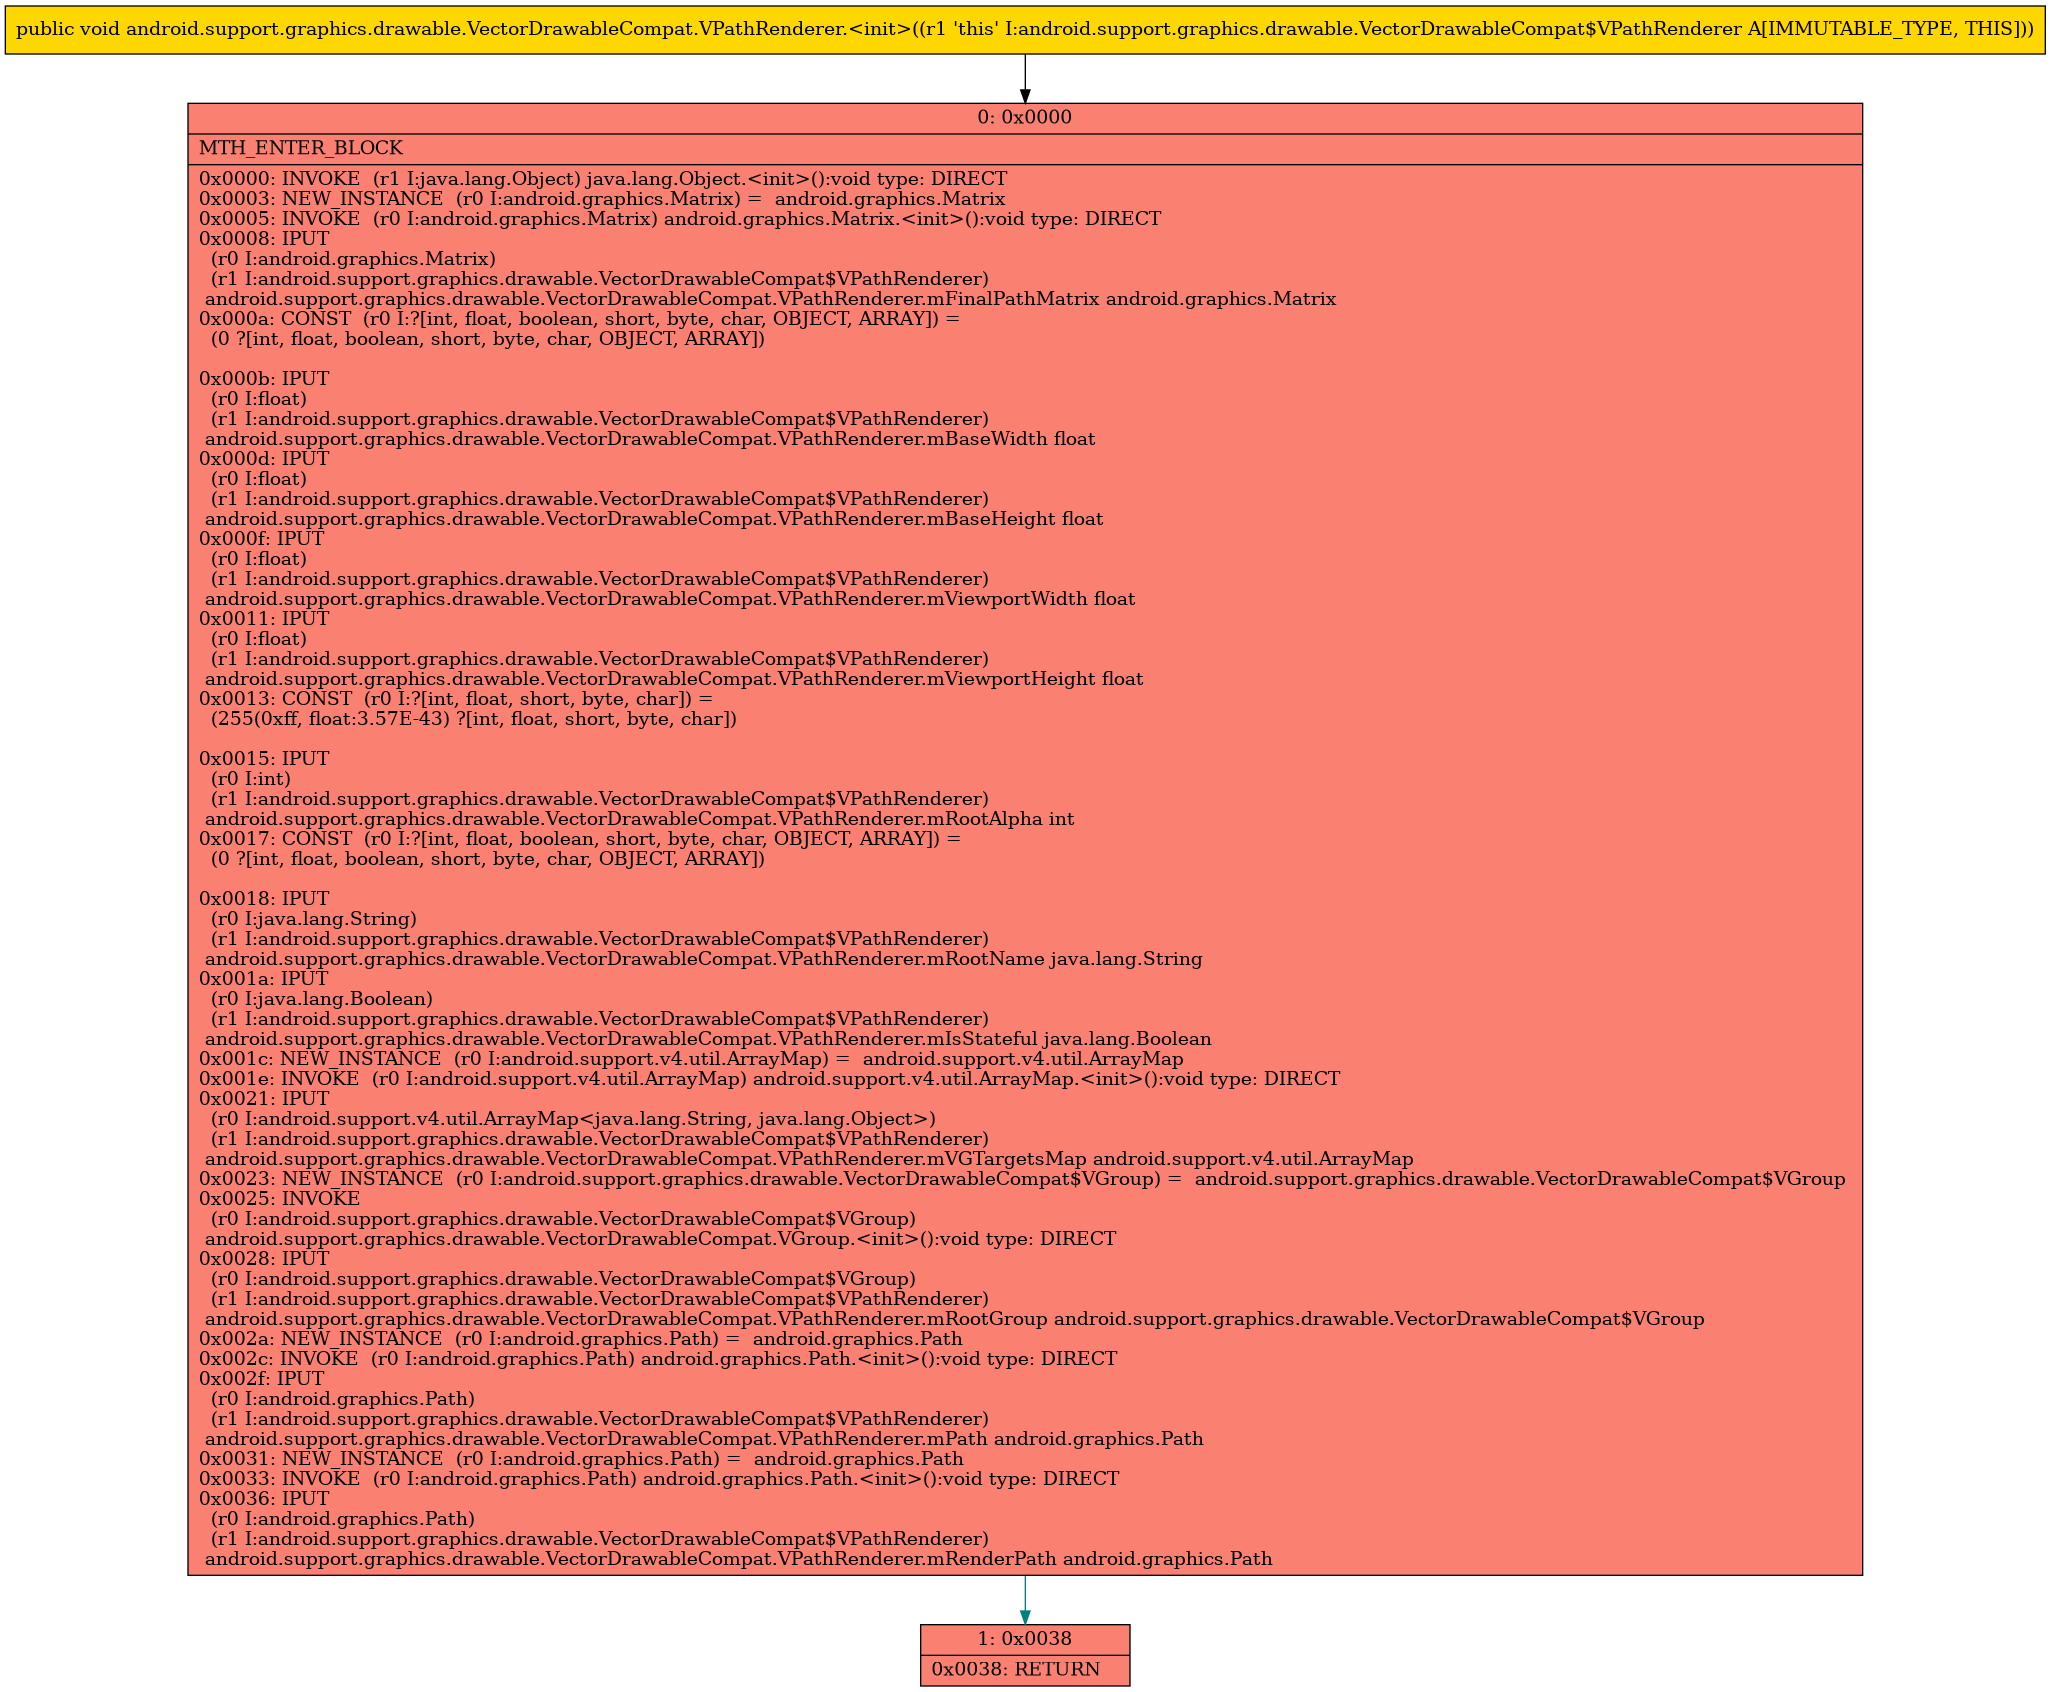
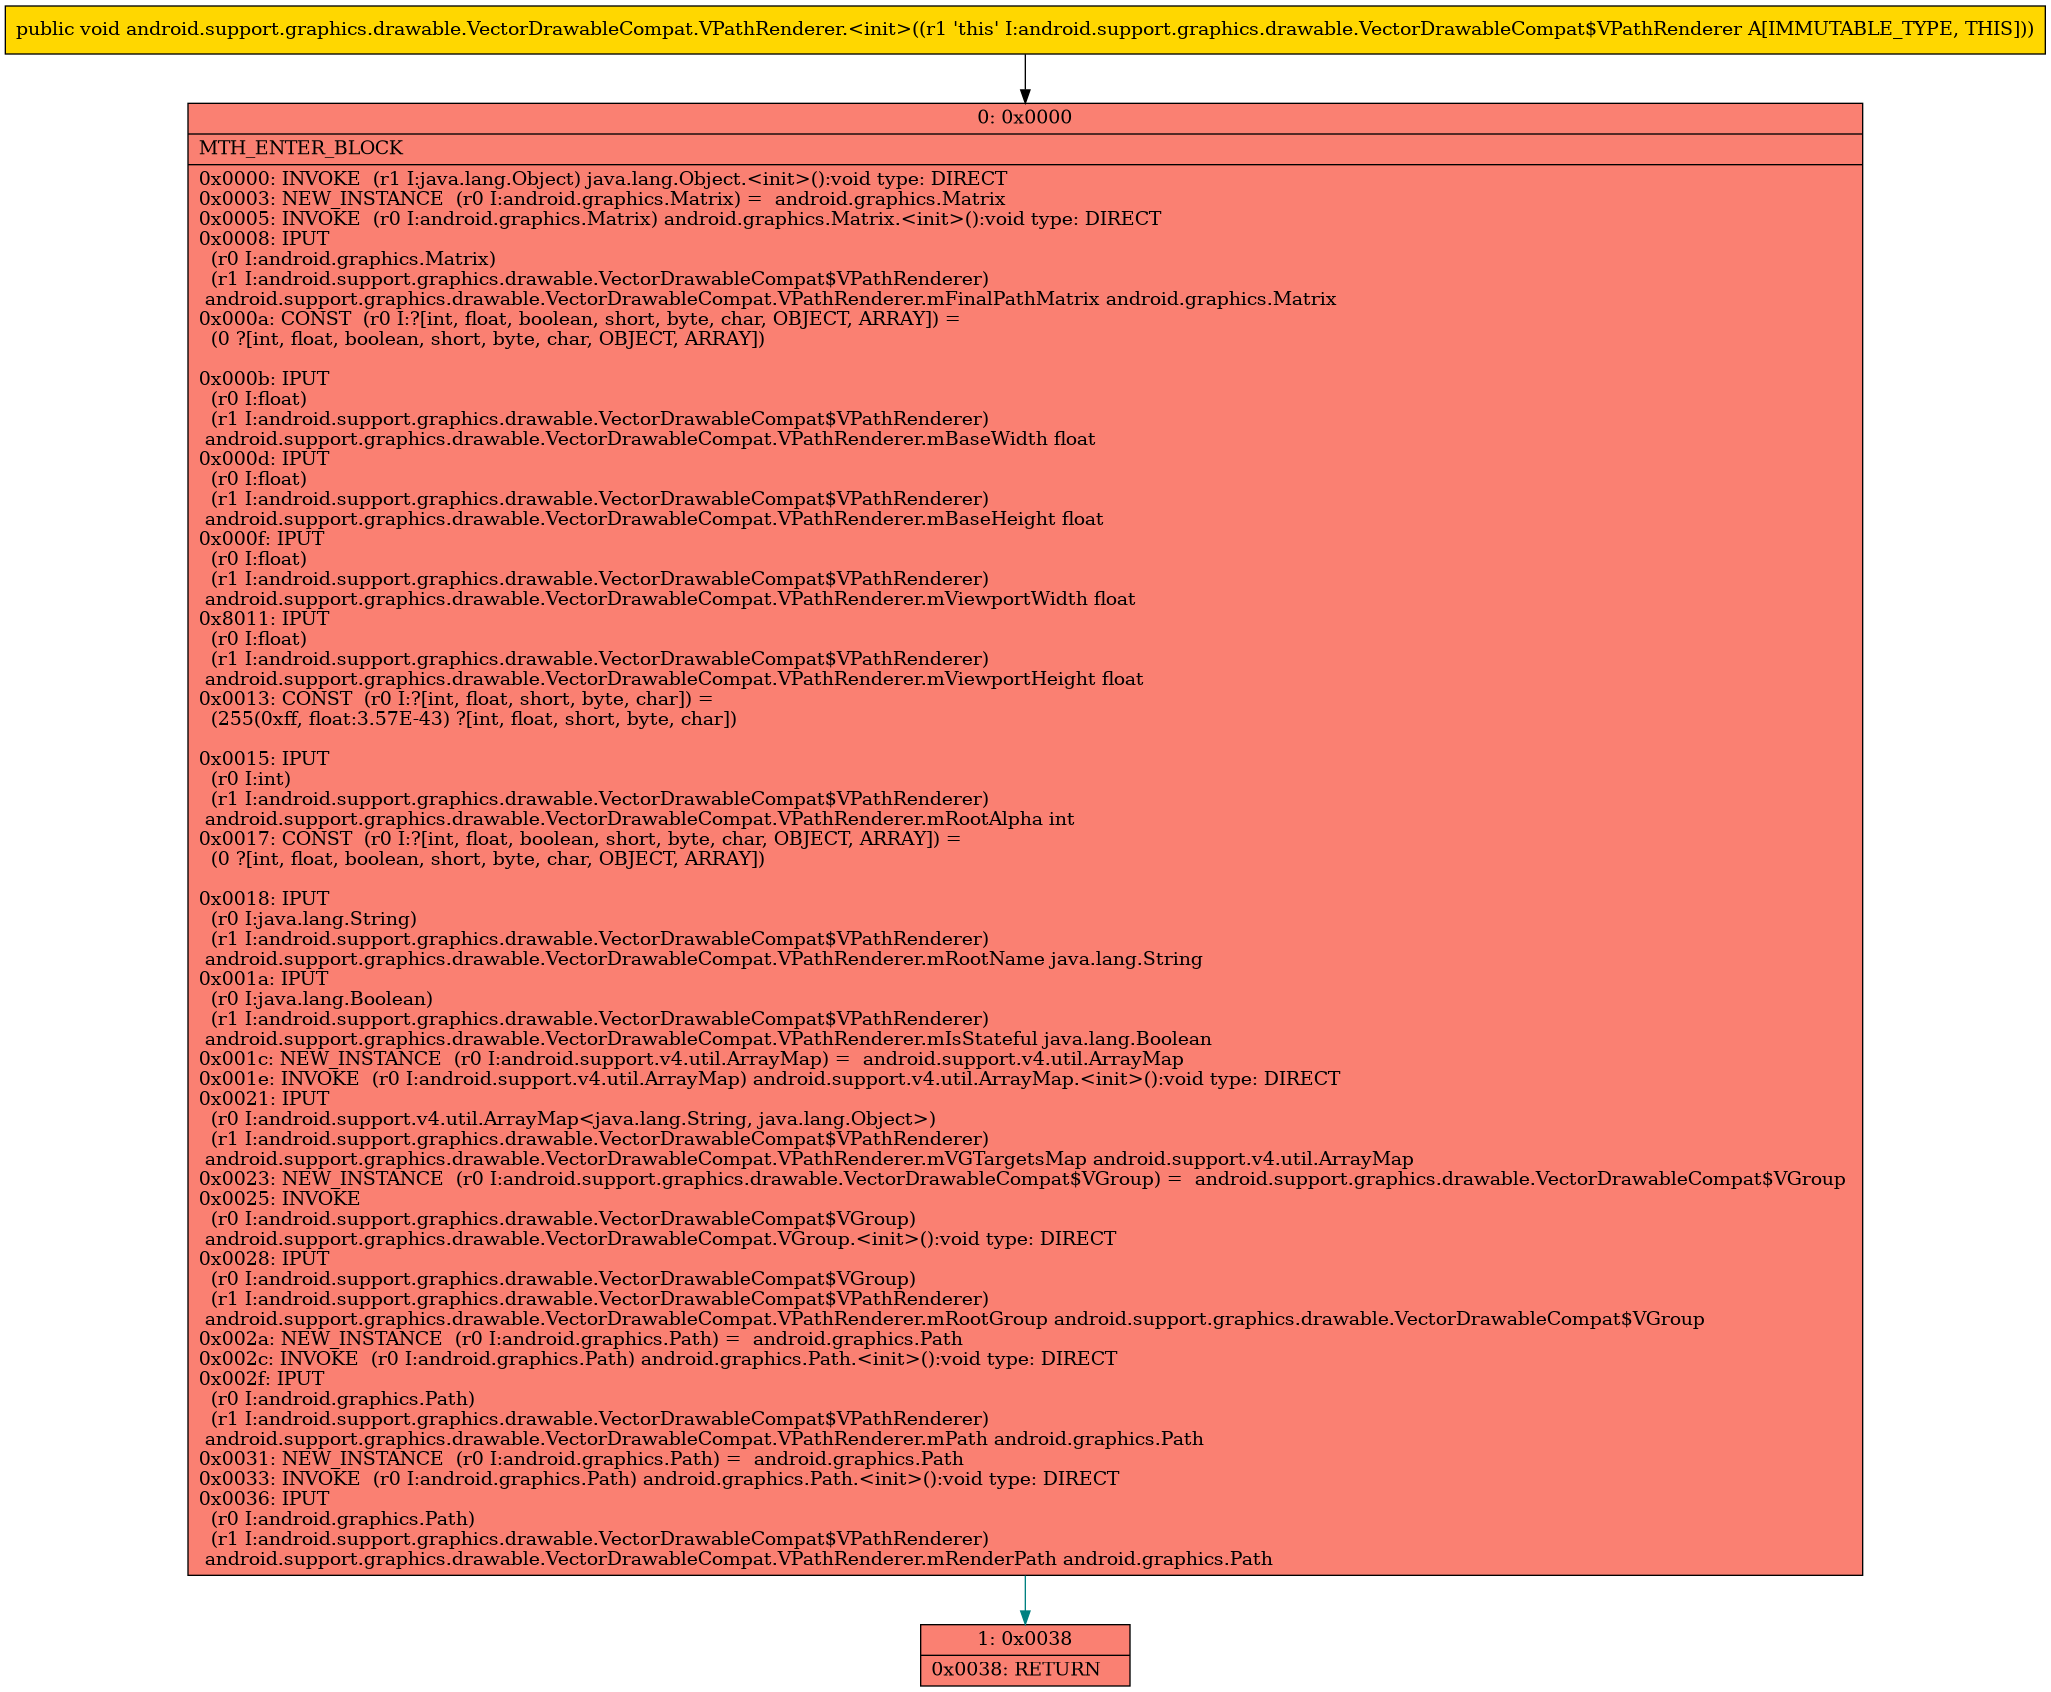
  digraph {
    node [shape=record style=filled fillcolor=salmon]
-   n1 [label="{0\:\ 0x0000|MTH_ENTER_BLOCK\l|0x0000: INVOKE  (r1 I:java.lang.Object) java.lang.Object.\<init\>():void type: DIRECT \l0x0003: NEW_INSTANCE  (r0 I:android.graphics.Matrix) =  android.graphics.Matrix \l0x0005: INVOKE  (r0 I:android.graphics.Matrix) android.graphics.Matrix.\<init\>():void type: DIRECT \l0x0008: IPUT  \l  (r0 I:android.graphics.Matrix)\l  (r1 I:android.support.graphics.drawable.VectorDrawableCompat$VPathRenderer)\l android.support.graphics.drawable.VectorDrawableCompat.VPathRenderer.mFinalPathMatrix android.graphics.Matrix \l0x000a: CONST  (r0 I:?[int, float, boolean, short, byte, char, OBJECT, ARRAY]) = \l  (0 ?[int, float, boolean, short, byte, char, OBJECT, ARRAY])\l \l0x000b: IPUT  \l  (r0 I:float)\l  (r1 I:android.support.graphics.drawable.VectorDrawableCompat$VPathRenderer)\l android.support.graphics.drawable.VectorDrawableCompat.VPathRenderer.mBaseWidth float \l0x000d: IPUT  \l  (r0 I:float)\l  (r1 I:android.support.graphics.drawable.VectorDrawableCompat$VPathRenderer)\l android.support.graphics.drawable.VectorDrawableCompat.VPathRenderer.mBaseHeight float \l0x000f: IPUT  \l  (r0 I:float)\l  (r1 I:android.support.graphics.drawable.VectorDrawableCompat$VPathRenderer)\l android.support.graphics.drawable.VectorDrawableCompat.VPathRenderer.mViewportWidth float \l0x0011: IPUT  \l  (r0 I:float)\l  (r1 I:android.support.graphics.drawable.VectorDrawableCompat$VPathRenderer)\l android.support.graphics.drawable.VectorDrawableCompat.VPathRenderer.mViewportHeight float \l0x0013: CONST  (r0 I:?[int, float, short, byte, char]) = \l  (255(0xff, float:3.57E\-43) ?[int, float, short, byte, char])\l \l0x0015: IPUT  \l  (r0 I:int)\l  (r1 I:android.support.graphics.drawable.VectorDrawableCompat$VPathRenderer)\l android.support.graphics.drawable.VectorDrawableCompat.VPathRenderer.mRootAlpha int \l0x0017: CONST  (r0 I:?[int, float, boolean, short, byte, char, OBJECT, ARRAY]) = \l  (0 ?[int, float, boolean, short, byte, char, OBJECT, ARRAY])\l \l0x0018: IPUT  \l  (r0 I:java.lang.String)\l  (r1 I:android.support.graphics.drawable.VectorDrawableCompat$VPathRenderer)\l android.support.graphics.drawable.VectorDrawableCompat.VPathRenderer.mRootName java.lang.String \l0x001a: IPUT  \l  (r0 I:java.lang.Boolean)\l  (r1 I:android.support.graphics.drawable.VectorDrawableCompat$VPathRenderer)\l android.support.graphics.drawable.VectorDrawableCompat.VPathRenderer.mIsStateful java.lang.Boolean \l0x001c: NEW_INSTANCE  (r0 I:android.support.v4.util.ArrayMap) =  android.support.v4.util.ArrayMap \l0x001e: INVOKE  (r0 I:android.support.v4.util.ArrayMap) android.support.v4.util.ArrayMap.\<init\>():void type: DIRECT \l0x0021: IPUT  \l  (r0 I:android.support.v4.util.ArrayMap\<java.lang.String, java.lang.Object\>)\l  (r1 I:android.support.graphics.drawable.VectorDrawableCompat$VPathRenderer)\l android.support.graphics.drawable.VectorDrawableCompat.VPathRenderer.mVGTargetsMap android.support.v4.util.ArrayMap \l0x0023: NEW_INSTANCE  (r0 I:android.support.graphics.drawable.VectorDrawableCompat$VGroup) =  android.support.graphics.drawable.VectorDrawableCompat$VGroup \l0x0025: INVOKE  \l  (r0 I:android.support.graphics.drawable.VectorDrawableCompat$VGroup)\l android.support.graphics.drawable.VectorDrawableCompat.VGroup.\<init\>():void type: DIRECT \l0x0028: IPUT  \l  (r0 I:android.support.graphics.drawable.VectorDrawableCompat$VGroup)\l  (r1 I:android.support.graphics.drawable.VectorDrawableCompat$VPathRenderer)\l android.support.graphics.drawable.VectorDrawableCompat.VPathRenderer.mRootGroup android.support.graphics.drawable.VectorDrawableCompat$VGroup \l0x002a: NEW_INSTANCE  (r0 I:android.graphics.Path) =  android.graphics.Path \l0x002c: INVOKE  (r0 I:android.graphics.Path) android.graphics.Path.\<init\>():void type: DIRECT \l0x002f: IPUT  \l  (r0 I:android.graphics.Path)\l  (r1 I:android.support.graphics.drawable.VectorDrawableCompat$VPathRenderer)\l android.support.graphics.drawable.VectorDrawableCompat.VPathRenderer.mPath android.graphics.Path \l0x0031: NEW_INSTANCE  (r0 I:android.graphics.Path) =  android.graphics.Path \l0x0033: INVOKE  (r0 I:android.graphics.Path) android.graphics.Path.\<init\>():void type: DIRECT \l0x0036: IPUT  \l  (r0 I:android.graphics.Path)\l  (r1 I:android.support.graphics.drawable.VectorDrawableCompat$VPathRenderer)\l android.support.graphics.drawable.VectorDrawableCompat.VPathRenderer.mRenderPath android.graphics.Path \l}"]
+   n1 [label="{0\:\ 0x0000|MTH_ENTER_BLOCK\l|0x0000: INVOKE  (r1 I:java.lang.Object) java.lang.Object.\<init\>():void type: DIRECT \l0x0003: NEW_INSTANCE  (r0 I:android.graphics.Matrix) =  android.graphics.Matrix \l0x0005: INVOKE  (r0 I:android.graphics.Matrix) android.graphics.Matrix.\<init\>():void type: DIRECT \l0x0008: IPUT  \l  (r0 I:android.graphics.Matrix)\l  (r1 I:android.support.graphics.drawable.VectorDrawableCompat$VPathRenderer)\l android.support.graphics.drawable.VectorDrawableCompat.VPathRenderer.mFinalPathMatrix android.graphics.Matrix \l0x000a: CONST  (r0 I:?[int, float, boolean, short, byte, char, OBJECT, ARRAY]) = \l  (0 ?[int, float, boolean, short, byte, char, OBJECT, ARRAY])\l \l0x000b: IPUT  \l  (r0 I:float)\l  (r1 I:android.support.graphics.drawable.VectorDrawableCompat$VPathRenderer)\l android.support.graphics.drawable.VectorDrawableCompat.VPathRenderer.mBaseWidth float \l0x000d: IPUT  \l  (r0 I:float)\l  (r1 I:android.support.graphics.drawable.VectorDrawableCompat$VPathRenderer)\l android.support.graphics.drawable.VectorDrawableCompat.VPathRenderer.mBaseHeight float \l0x000f: IPUT  \l  (r0 I:float)\l  (r1 I:android.support.graphics.drawable.VectorDrawableCompat$VPathRenderer)\l android.support.graphics.drawable.VectorDrawableCompat.VPathRenderer.mViewportWidth float \l0x8011: IPUT  \l  (r0 I:float)\l  (r1 I:android.support.graphics.drawable.VectorDrawableCompat$VPathRenderer)\l android.support.graphics.drawable.VectorDrawableCompat.VPathRenderer.mViewportHeight float \l0x0013: CONST  (r0 I:?[int, float, short, byte, char]) = \l  (255(0xff, float:3.57E\-43) ?[int, float, short, byte, char])\l \l0x0015: IPUT  \l  (r0 I:int)\l  (r1 I:android.support.graphics.drawable.VectorDrawableCompat$VPathRenderer)\l android.support.graphics.drawable.VectorDrawableCompat.VPathRenderer.mRootAlpha int \l0x0017: CONST  (r0 I:?[int, float, boolean, short, byte, char, OBJECT, ARRAY]) = \l  (0 ?[int, float, boolean, short, byte, char, OBJECT, ARRAY])\l \l0x0018: IPUT  \l  (r0 I:java.lang.String)\l  (r1 I:android.support.graphics.drawable.VectorDrawableCompat$VPathRenderer)\l android.support.graphics.drawable.VectorDrawableCompat.VPathRenderer.mRootName java.lang.String \l0x001a: IPUT  \l  (r0 I:java.lang.Boolean)\l  (r1 I:android.support.graphics.drawable.VectorDrawableCompat$VPathRenderer)\l android.support.graphics.drawable.VectorDrawableCompat.VPathRenderer.mIsStateful java.lang.Boolean \l0x001c: NEW_INSTANCE  (r0 I:android.support.v4.util.ArrayMap) =  android.support.v4.util.ArrayMap \l0x001e: INVOKE  (r0 I:android.support.v4.util.ArrayMap) android.support.v4.util.ArrayMap.\<init\>():void type: DIRECT \l0x0021: IPUT  \l  (r0 I:android.support.v4.util.ArrayMap\<java.lang.String, java.lang.Object\>)\l  (r1 I:android.support.graphics.drawable.VectorDrawableCompat$VPathRenderer)\l android.support.graphics.drawable.VectorDrawableCompat.VPathRenderer.mVGTargetsMap android.support.v4.util.ArrayMap \l0x0023: NEW_INSTANCE  (r0 I:android.support.graphics.drawable.VectorDrawableCompat$VGroup) =  android.support.graphics.drawable.VectorDrawableCompat$VGroup \l0x0025: INVOKE  \l  (r0 I:android.support.graphics.drawable.VectorDrawableCompat$VGroup)\l android.support.graphics.drawable.VectorDrawableCompat.VGroup.\<init\>():void type: DIRECT \l0x0028: IPUT  \l  (r0 I:android.support.graphics.drawable.VectorDrawableCompat$VGroup)\l  (r1 I:android.support.graphics.drawable.VectorDrawableCompat$VPathRenderer)\l android.support.graphics.drawable.VectorDrawableCompat.VPathRenderer.mRootGroup android.support.graphics.drawable.VectorDrawableCompat$VGroup \l0x002a: NEW_INSTANCE  (r0 I:android.graphics.Path) =  android.graphics.Path \l0x002c: INVOKE  (r0 I:android.graphics.Path) android.graphics.Path.\<init\>():void type: DIRECT \l0x002f: IPUT  \l  (r0 I:android.graphics.Path)\l  (r1 I:android.support.graphics.drawable.VectorDrawableCompat$VPathRenderer)\l android.support.graphics.drawable.VectorDrawableCompat.VPathRenderer.mPath android.graphics.Path \l0x0031: NEW_INSTANCE  (r0 I:android.graphics.Path) =  android.graphics.Path \l0x0033: INVOKE  (r0 I:android.graphics.Path) android.graphics.Path.\<init\>():void type: DIRECT \l0x0036: IPUT  \l  (r0 I:android.graphics.Path)\l  (r1 I:android.support.graphics.drawable.VectorDrawableCompat$VPathRenderer)\l android.support.graphics.drawable.VectorDrawableCompat.VPathRenderer.mRenderPath android.graphics.Path \l}"]
    n2 [label="{1\:\ 0x0038|0x0038: RETURN   \l}"]
    n3 [label="{public void android.support.graphics.drawable.VectorDrawableCompat.VPathRenderer.\<init\>((r1 'this' I:android.support.graphics.drawable.VectorDrawableCompat$VPathRenderer A[IMMUTABLE_TYPE, THIS])) }" fillcolor=gold]
    n1 -> n2 [color=teal]
    n3 -> n1 [color=black]
  }
